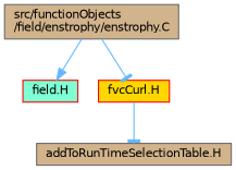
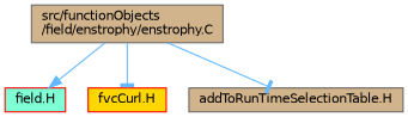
  digraph {
    node [color=red fillcolor=tan fontname=Helvetica fontsize=10 shape=box style=filled]
    edge [arrowhead=tee color=steelblue1 fontname=Helvetica fontsize=10 labelfontname=Helvetica labelfontsize=10 style=solid]
    n1 [color=gray40 fontcolor=black height=0.2 label="src/functionObjects\l/field/enstrophy/enstrophy.C" width=0.4]
    n2 [fillcolor=aquamarine height=0.2 label="field.H" width=0.4]
    n3 [fillcolor=gold height=0.2 label="fvcCurl.H" width=0.4]
    n4 [color=grey40 height=0.2 label="addToRunTimeSelectionTable.H" width=0.4]
    n1 -> n2 [arrowhead=normal]
    n1 -> n3
-   n3 -> n4
+   n1 -> n4
  }
